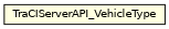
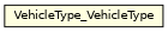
  digraph {
    rankdir=TB
-   n1 [color=black fillcolor=lightyellow fontname=Helvetica fontsize=10 height=0.2 label=TraCIServerAPI_VehicleType shape=record style=filled width=0.4]
+   n1 [color=black fillcolor=lightyellow fontname=Helvetica fontsize=10 height=0.2 label=VehicleType_VehicleType shape=record style=filled width=0.4]
  }
